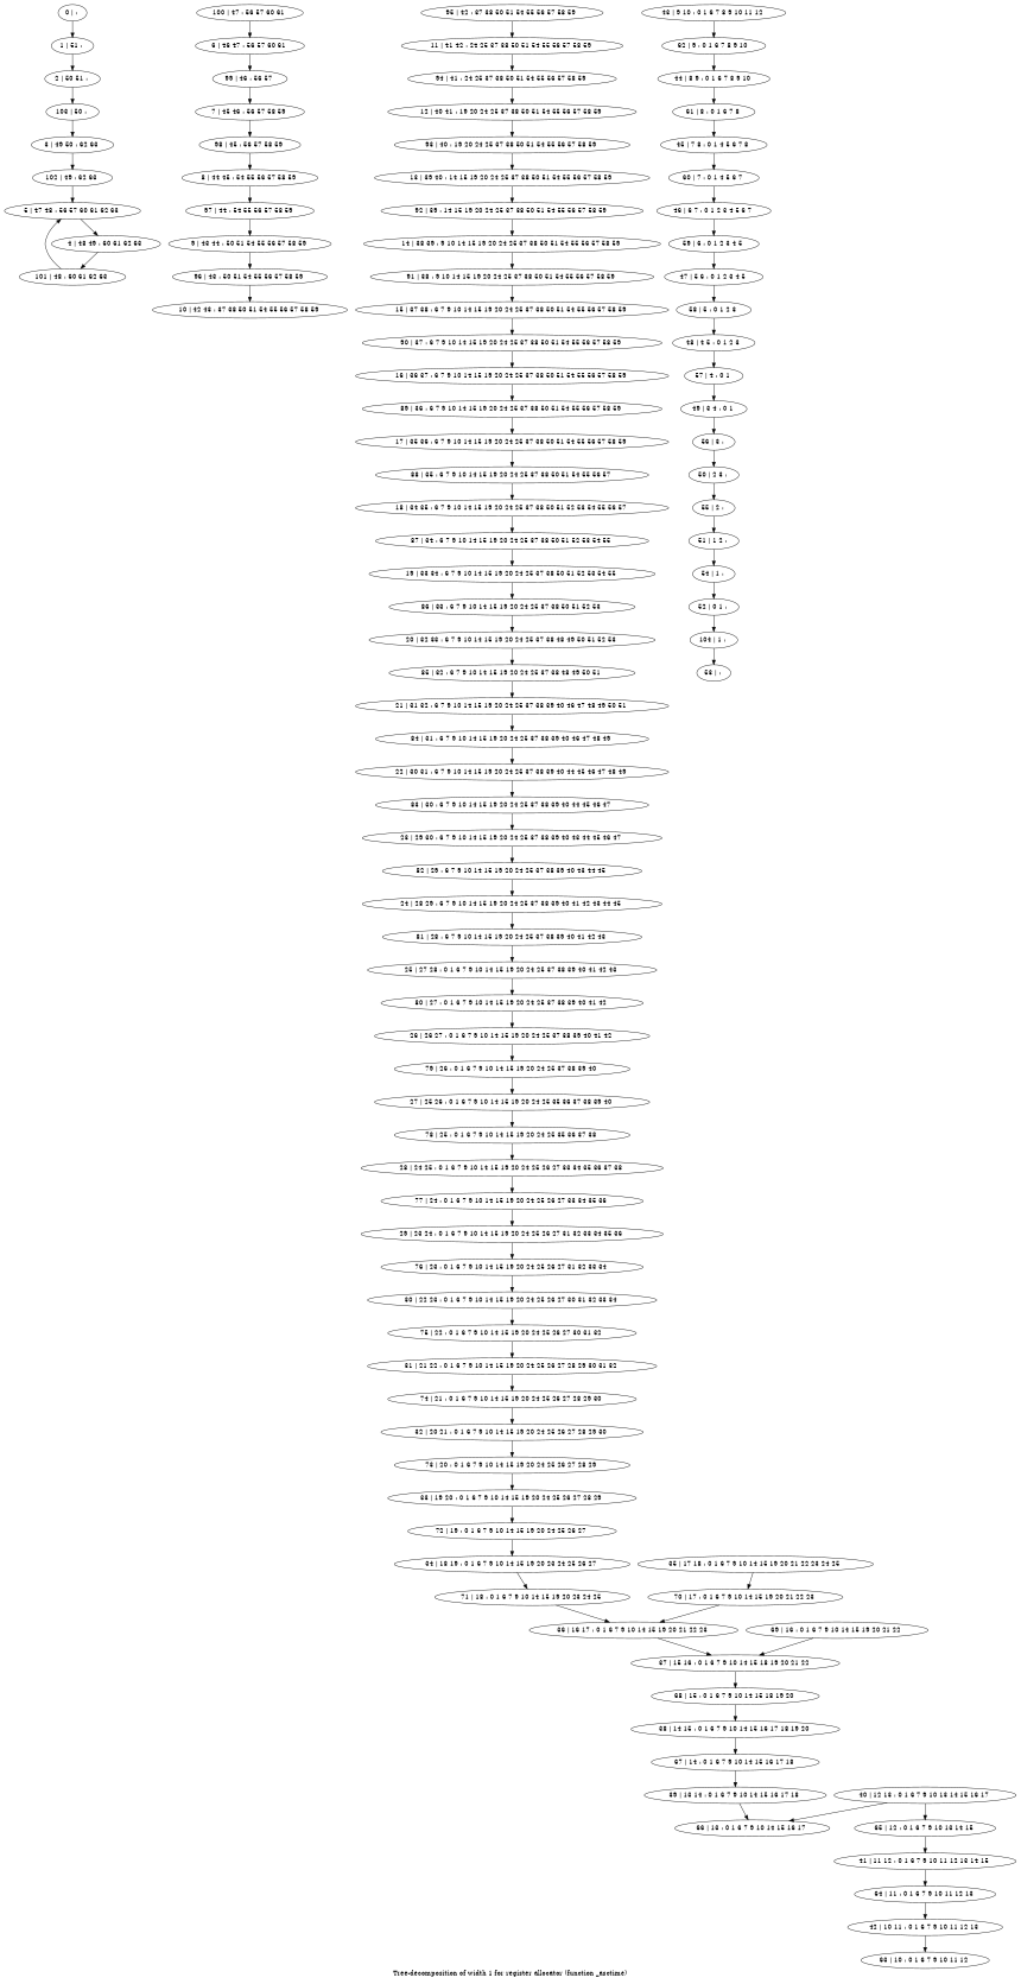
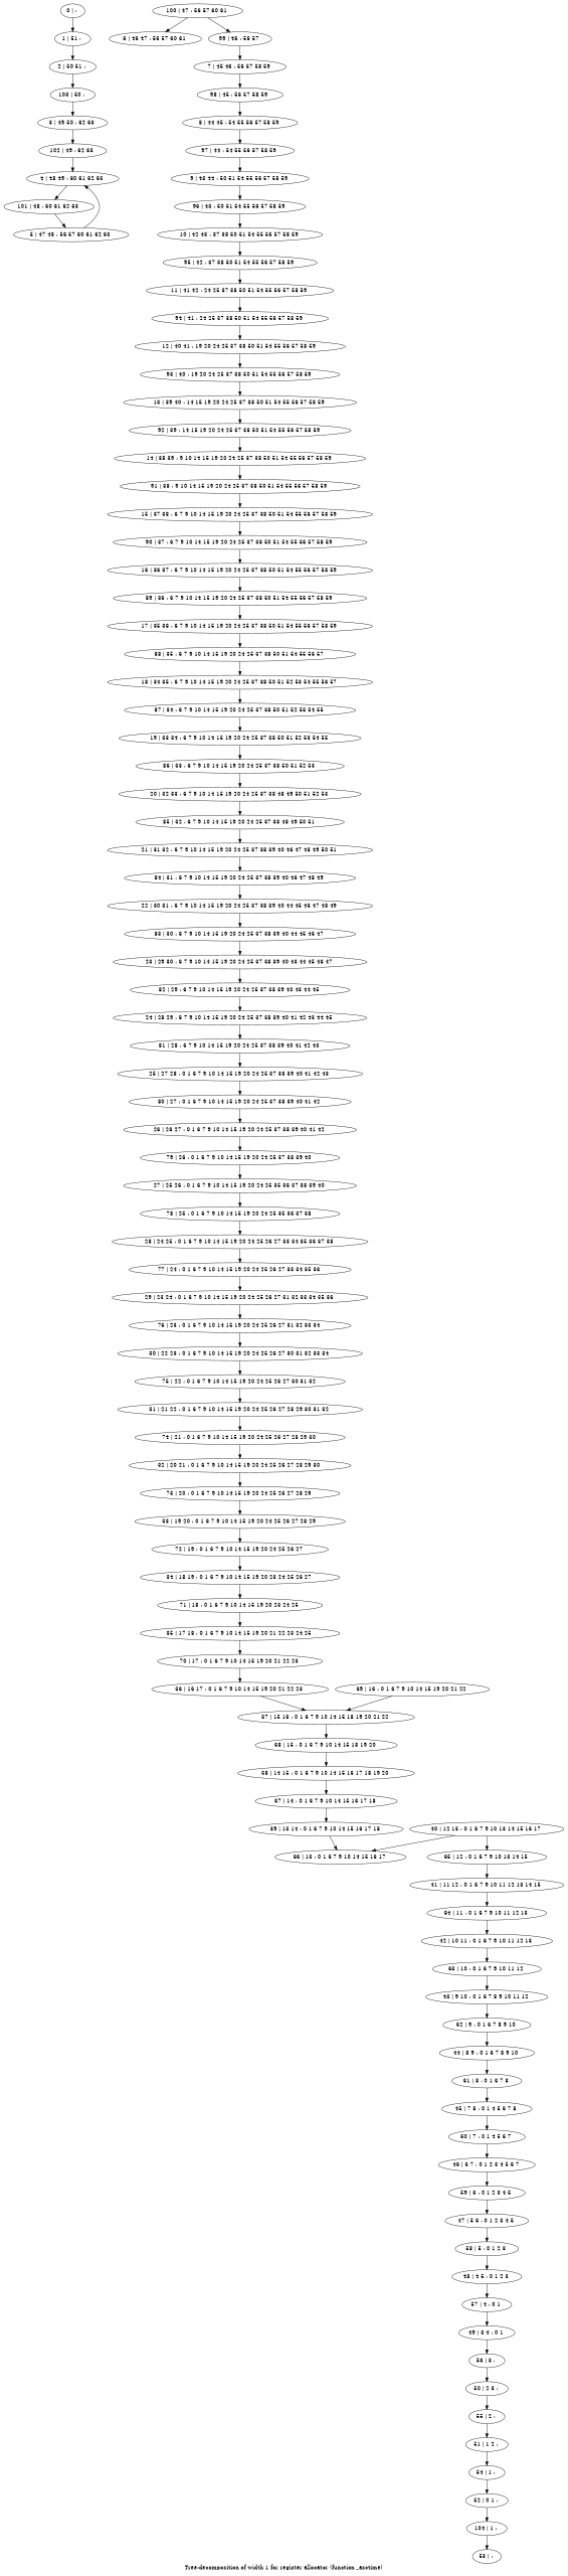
  digraph {
    label="Tree-decomposition of width 1 for register allocator (function _asctime)"
    n1 [label="0 | : "]
    n2 [label="1 | 51 : "]
    n3 [label="2 | 50 51 : "]
    n4 [label="103 | 50 : "]
    n5 [label="3 | 49 50 : 62 63 "]
    n6 [label="102 | 49 : 62 63 "]
    n7 [label="4 | 48 49 : 60 61 62 63 "]
    n8 [label="101 | 48 : 60 61 62 63 "]
    n9 [label="5 | 47 48 : 56 57 60 61 62 63 "]
    n10 [label="100 | 47 : 56 57 60 61 "]
    n11 [label="6 | 46 47 : 56 57 60 61 "]
    n12 [label="99 | 46 : 56 57 "]
    n13 [label="7 | 45 46 : 56 57 58 59 "]
    n14 [label="98 | 45 : 56 57 58 59 "]
    n15 [label="8 | 44 45 : 54 55 56 57 58 59 "]
    n16 [label="97 | 44 : 54 55 56 57 58 59 "]
    n17 [label="9 | 43 44 : 50 51 54 55 56 57 58 59 "]
    n18 [label="96 | 43 : 50 51 54 55 56 57 58 59 "]
    n19 [label="10 | 42 43 : 37 38 50 51 54 55 56 57 58 59 "]
    n20 [label="95 | 42 : 37 38 50 51 54 55 56 57 58 59 "]
    n21 [label="11 | 41 42 : 24 25 37 38 50 51 54 55 56 57 58 59 "]
    n22 [label="94 | 41 : 24 25 37 38 50 51 54 55 56 57 58 59 "]
    n23 [label="12 | 40 41 : 19 20 24 25 37 38 50 51 54 55 56 57 58 59 "]
    n24 [label="93 | 40 : 19 20 24 25 37 38 50 51 54 55 56 57 58 59 "]
    n25 [label="13 | 39 40 : 14 15 19 20 24 25 37 38 50 51 54 55 56 57 58 59 "]
    n26 [label="92 | 39 : 14 15 19 20 24 25 37 38 50 51 54 55 56 57 58 59 "]
    n27 [label="14 | 38 39 : 9 10 14 15 19 20 24 25 37 38 50 51 54 55 56 57 58 59 "]
    n28 [label="91 | 38 : 9 10 14 15 19 20 24 25 37 38 50 51 54 55 56 57 58 59 "]
    n29 [label="15 | 37 38 : 6 7 9 10 14 15 19 20 24 25 37 38 50 51 54 55 56 57 58 59 "]
    n30 [label="90 | 37 : 6 7 9 10 14 15 19 20 24 25 37 38 50 51 54 55 56 57 58 59 "]
    n31 [label="16 | 36 37 : 6 7 9 10 14 15 19 20 24 25 37 38 50 51 54 55 56 57 58 59 "]
    n32 [label="89 | 36 : 6 7 9 10 14 15 19 20 24 25 37 38 50 51 54 55 56 57 58 59 "]
    n33 [label="17 | 35 36 : 6 7 9 10 14 15 19 20 24 25 37 38 50 51 54 55 56 57 58 59 "]
    n34 [label="88 | 35 : 6 7 9 10 14 15 19 20 24 25 37 38 50 51 54 55 56 57 "]
    n35 [label="18 | 34 35 : 6 7 9 10 14 15 19 20 24 25 37 38 50 51 52 53 54 55 56 57 "]
    n36 [label="87 | 34 : 6 7 9 10 14 15 19 20 24 25 37 38 50 51 52 53 54 55 "]
    n37 [label="19 | 33 34 : 6 7 9 10 14 15 19 20 24 25 37 38 50 51 52 53 54 55 "]
    n38 [label="86 | 33 : 6 7 9 10 14 15 19 20 24 25 37 38 50 51 52 53 "]
    n39 [label="20 | 32 33 : 6 7 9 10 14 15 19 20 24 25 37 38 48 49 50 51 52 53 "]
    n40 [label="85 | 32 : 6 7 9 10 14 15 19 20 24 25 37 38 48 49 50 51 "]
    n41 [label="21 | 31 32 : 6 7 9 10 14 15 19 20 24 25 37 38 39 40 46 47 48 49 50 51 "]
    n42 [label="84 | 31 : 6 7 9 10 14 15 19 20 24 25 37 38 39 40 46 47 48 49 "]
    n43 [label="22 | 30 31 : 6 7 9 10 14 15 19 20 24 25 37 38 39 40 44 45 46 47 48 49 "]
    n44 [label="83 | 30 : 6 7 9 10 14 15 19 20 24 25 37 38 39 40 44 45 46 47 "]
    n45 [label="23 | 29 30 : 6 7 9 10 14 15 19 20 24 25 37 38 39 40 43 44 45 46 47 "]
    n46 [label="82 | 29 : 6 7 9 10 14 15 19 20 24 25 37 38 39 40 43 44 45 "]
    n47 [label="24 | 28 29 : 6 7 9 10 14 15 19 20 24 25 37 38 39 40 41 42 43 44 45 "]
    n48 [label="81 | 28 : 6 7 9 10 14 15 19 20 24 25 37 38 39 40 41 42 43 "]
    n49 [label="25 | 27 28 : 0 1 6 7 9 10 14 15 19 20 24 25 37 38 39 40 41 42 43 "]
    n50 [label="80 | 27 : 0 1 6 7 9 10 14 15 19 20 24 25 37 38 39 40 41 42 "]
    n51 [label="26 | 26 27 : 0 1 6 7 9 10 14 15 19 20 24 25 37 38 39 40 41 42 "]
    n52 [label="79 | 26 : 0 1 6 7 9 10 14 15 19 20 24 25 37 38 39 40 "]
    n53 [label="27 | 25 26 : 0 1 6 7 9 10 14 15 19 20 24 25 35 36 37 38 39 40 "]
    n54 [label="78 | 25 : 0 1 6 7 9 10 14 15 19 20 24 25 35 36 37 38 "]
    n55 [label="28 | 24 25 : 0 1 6 7 9 10 14 15 19 20 24 25 26 27 33 34 35 36 37 38 "]
    n56 [label="77 | 24 : 0 1 6 7 9 10 14 15 19 20 24 25 26 27 33 34 35 36 "]
    n57 [label="29 | 23 24 : 0 1 6 7 9 10 14 15 19 20 24 25 26 27 31 32 33 34 35 36 "]
    n58 [label="76 | 23 : 0 1 6 7 9 10 14 15 19 20 24 25 26 27 31 32 33 34 "]
    n59 [label="30 | 22 23 : 0 1 6 7 9 10 14 15 19 20 24 25 26 27 30 31 32 33 34 "]
    n60 [label="75 | 22 : 0 1 6 7 9 10 14 15 19 20 24 25 26 27 30 31 32 "]
    n61 [label="31 | 21 22 : 0 1 6 7 9 10 14 15 19 20 24 25 26 27 28 29 30 31 32 "]
    n62 [label="74 | 21 : 0 1 6 7 9 10 14 15 19 20 24 25 26 27 28 29 30 "]
    n63 [label="32 | 20 21 : 0 1 6 7 9 10 14 15 19 20 24 25 26 27 28 29 30 "]
    n64 [label="73 | 20 : 0 1 6 7 9 10 14 15 19 20 24 25 26 27 28 29 "]
    n65 [label="33 | 19 20 : 0 1 6 7 9 10 14 15 19 20 24 25 26 27 28 29 "]
    n66 [label="72 | 19 : 0 1 6 7 9 10 14 15 19 20 24 25 26 27 "]
    n67 [label="34 | 18 19 : 0 1 6 7 9 10 14 15 19 20 23 24 25 26 27 "]
    n68 [label="71 | 18 : 0 1 6 7 9 10 14 15 19 20 23 24 25 "]
    n69 [label="35 | 17 18 : 0 1 6 7 9 10 14 15 19 20 21 22 23 24 25 "]
    n70 [label="70 | 17 : 0 1 6 7 9 10 14 15 19 20 21 22 23 "]
    n71 [label="36 | 16 17 : 0 1 6 7 9 10 14 15 19 20 21 22 23 "]
    n72 [label="37 | 15 16 : 0 1 6 7 9 10 14 15 18 19 20 21 22 "]
    n73 [label="69 | 16 : 0 1 6 7 9 10 14 15 19 20 21 22 "]
    n74 [label="68 | 15 : 0 1 6 7 9 10 14 15 18 19 20 "]
    n75 [label="38 | 14 15 : 0 1 6 7 9 10 14 15 16 17 18 19 20 "]
    n76 [label="67 | 14 : 0 1 6 7 9 10 14 15 16 17 18 "]
    n77 [label="39 | 13 14 : 0 1 6 7 9 10 14 15 16 17 18 "]
    n78 [label="66 | 13 : 0 1 6 7 9 10 14 15 16 17 "]
    n79 [label="40 | 12 13 : 0 1 6 7 9 10 13 14 15 16 17 "]
    n80 [label="65 | 12 : 0 1 6 7 9 10 13 14 15 "]
    n81 [label="41 | 11 12 : 0 1 6 7 9 10 11 12 13 14 15 "]
    n82 [label="64 | 11 : 0 1 6 7 9 10 11 12 13 "]
    n83 [label="42 | 10 11 : 0 1 6 7 9 10 11 12 13 "]
    n84 [label="63 | 10 : 0 1 6 7 9 10 11 12 "]
    n85 [label="43 | 9 10 : 0 1 6 7 8 9 10 11 12 "]
    n86 [label="62 | 9 : 0 1 6 7 8 9 10 "]
    n87 [label="44 | 8 9 : 0 1 6 7 8 9 10 "]
    n88 [label="61 | 8 : 0 1 6 7 8 "]
    n89 [label="45 | 7 8 : 0 1 4 5 6 7 8 "]
    n90 [label="60 | 7 : 0 1 4 5 6 7 "]
    n91 [label="46 | 6 7 : 0 1 2 3 4 5 6 7 "]
    n92 [label="59 | 6 : 0 1 2 3 4 5 "]
    n93 [label="47 | 5 6 : 0 1 2 3 4 5 "]
    n94 [label="58 | 5 : 0 1 2 3 "]
    n95 [label="48 | 4 5 : 0 1 2 3 "]
    n96 [label="57 | 4 : 0 1 "]
    n97 [label="49 | 3 4 : 0 1 "]
    n98 [label="56 | 3 : "]
    n99 [label="50 | 2 3 : "]
    n100 [label="55 | 2 : "]
    n101 [label="51 | 1 2 : "]
    n102 [label="54 | 1 : "]
    n103 [label="52 | 0 1 : "]
    n104 [label="104 | 1 : "]
    n105 [label="53 | : "]
    n1 -> n2
    n2 -> n3
    n3 -> n4
    n4 -> n5
    n5 -> n6
-   n6 -> n9
+   n6 -> n7
    n7 -> n8
    n8 -> n9
    n9 -> n7
    n10 -> n11
-   n11 -> n12
+   n10 -> n12
    n12 -> n13
    n13 -> n14
    n14 -> n15
    n15 -> n16
    n16 -> n17
    n17 -> n18
    n18 -> n19
+   n19 -> n20
    n20 -> n21
    n21 -> n22
    n22 -> n23
    n23 -> n24
    n24 -> n25
    n25 -> n26
    n26 -> n27
    n27 -> n28
    n28 -> n29
    n29 -> n30
    n30 -> n31
    n31 -> n32
    n32 -> n33
    n33 -> n34
    n34 -> n35
    n35 -> n36
    n36 -> n37
    n37 -> n38
    n38 -> n39
    n39 -> n40
    n40 -> n41
    n41 -> n42
    n42 -> n43
    n43 -> n44
    n44 -> n45
    n45 -> n46
    n46 -> n47
    n47 -> n48
    n48 -> n49
    n49 -> n50
    n50 -> n51
    n51 -> n52
    n52 -> n53
    n53 -> n54
    n54 -> n55
    n55 -> n56
    n56 -> n57
    n57 -> n58
    n58 -> n59
    n59 -> n60
    n60 -> n61
    n61 -> n62
    n62 -> n63
    n63 -> n64
    n64 -> n65
    n65 -> n66
    n66 -> n67
    n67 -> n68
-   n68 -> n71
+   n68 -> n69
    n69 -> n70
    n70 -> n71
    n71 -> n72
    n72 -> n74
    n73 -> n72
    n74 -> n75
    n75 -> n76
    n76 -> n77
    n77 -> n78
    n79 -> n78
    n79 -> n80
    n80 -> n81
    n81 -> n82
    n82 -> n83
    n83 -> n84
+   n84 -> n85
    n85 -> n86
    n86 -> n87
    n87 -> n88
    n88 -> n89
    n89 -> n90
    n90 -> n91
    n91 -> n92
    n92 -> n93
    n93 -> n94
    n94 -> n95
    n95 -> n96
    n96 -> n97
    n97 -> n98
    n98 -> n99
    n99 -> n100
    n100 -> n101
    n101 -> n102
    n102 -> n103
    n103 -> n104
    n104 -> n105
  }
